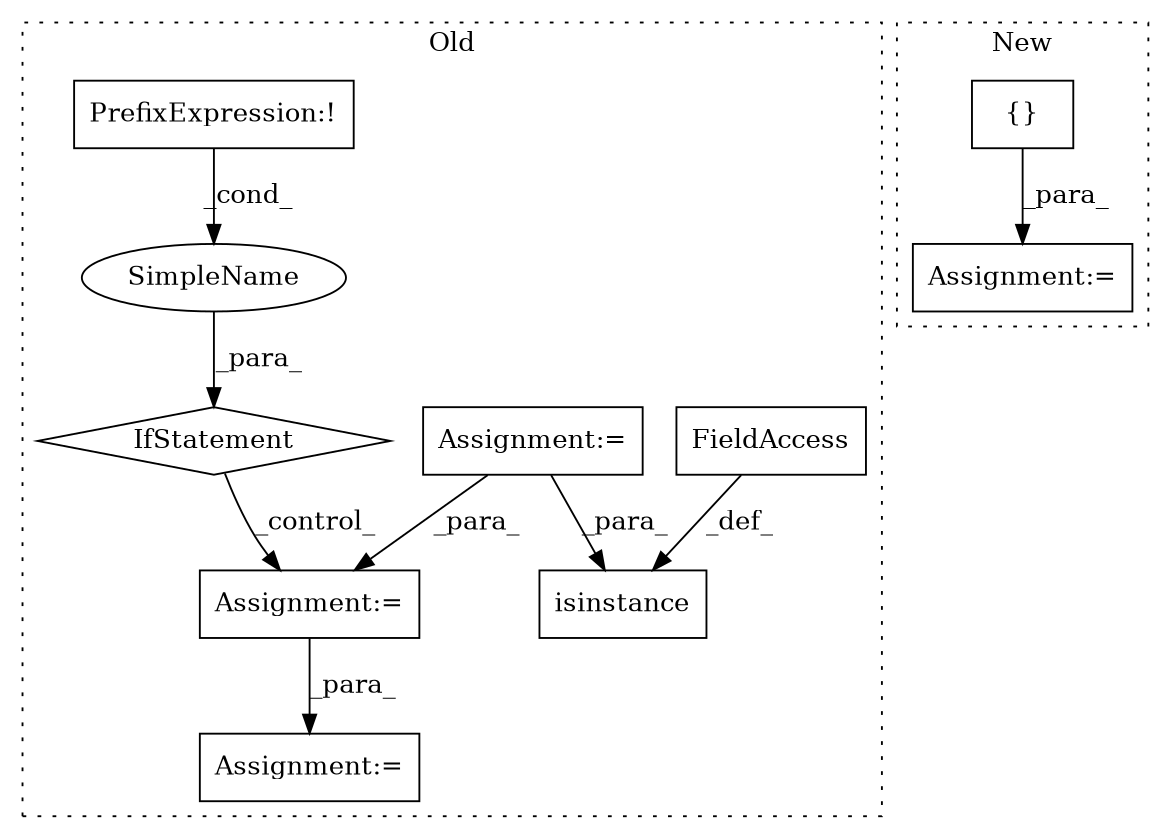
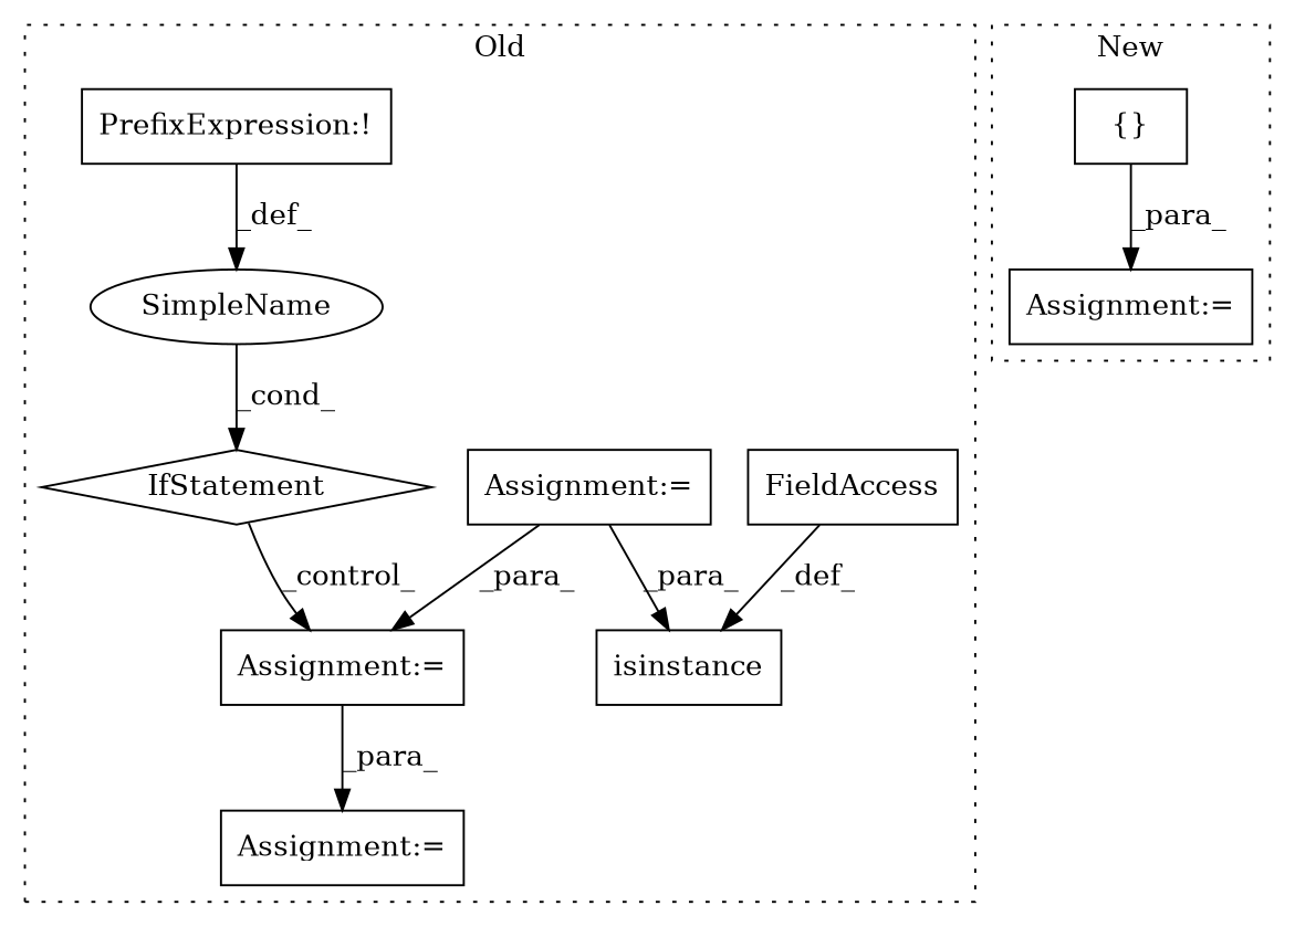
  digraph {
    node [a=7 l=1 shape=box]
    n1 [a=32 l="11,1" label=isinstance s="3212,3234"]
    n2 [a=25 l="4,2" label=IfStatement s="3207,3235" shape=diamond]
    n3 [label="Assignment:=" s=3251]
    n4 [a=42 label=SimpleName shape=ellipse l=""]
    n5 [a=22 l=4 label=FieldAccess s=3230]
    n6 [l=6 label="Assignment:=" s=3060]
    n7 [a=38 label="PrefixExpression:!" s=3211]
    n8 [label="Assignment:=" s=3814]
    n9 [a=4 l="1,1" label="{}" s="4079,4091"]
    n10 [label="Assignment:=" s=4024]
    subgraph cluster_1 {
      label=Old
      style=dotted
      n1
      n2
      n3
      n4
      n5
      n6
      n7
      n8
    }
    subgraph cluster_2 {
      label=New
      style=dotted
      n9
      n10
    }
    n2 -> n3 [label=_control_]
    n3 -> n8 [label=_para_]
-   n4 -> n2 [label=_para_]
+   n4 -> n2 [label=_cond_]
    n5 -> n1 [label=_def_]
    n6 -> n1 [label=_para_]
    n6 -> n3 [label=_para_]
-   n7 -> n4 [label=_cond_]
+   n7 -> n4 [label=_def_]
    n9 -> n10 [label=_para_]
  }
